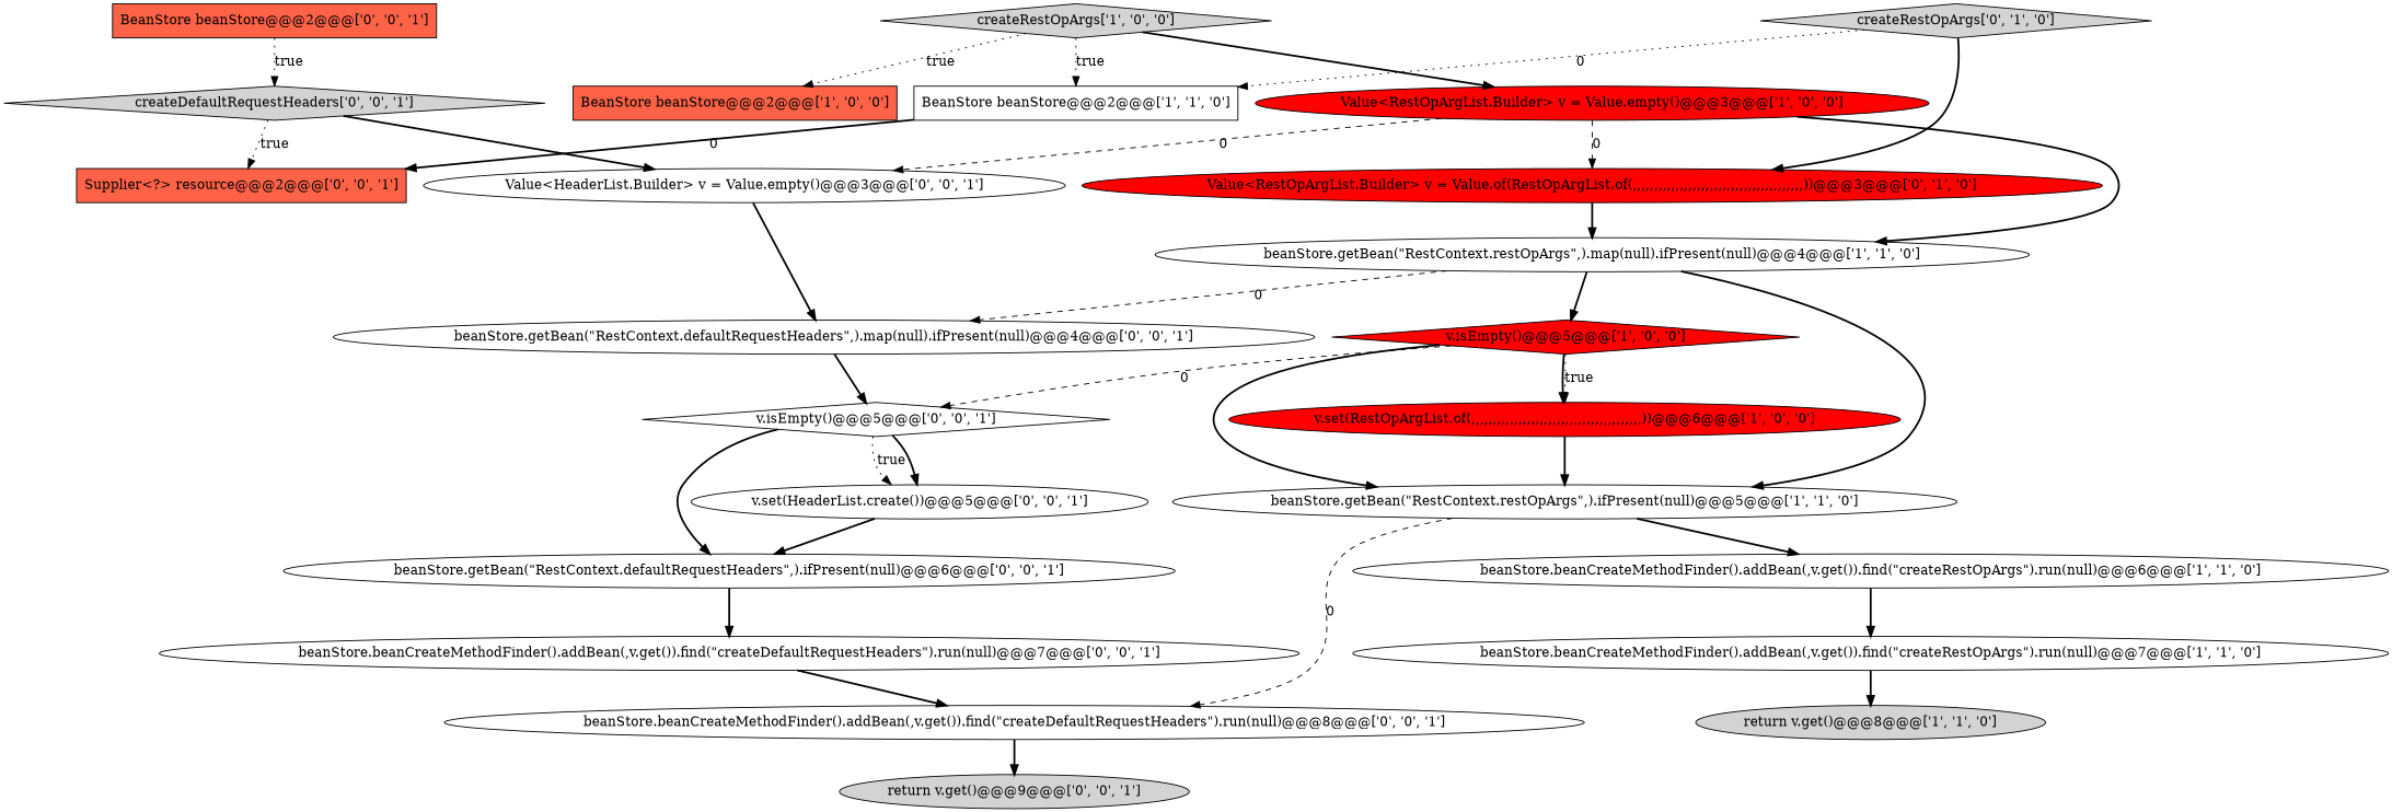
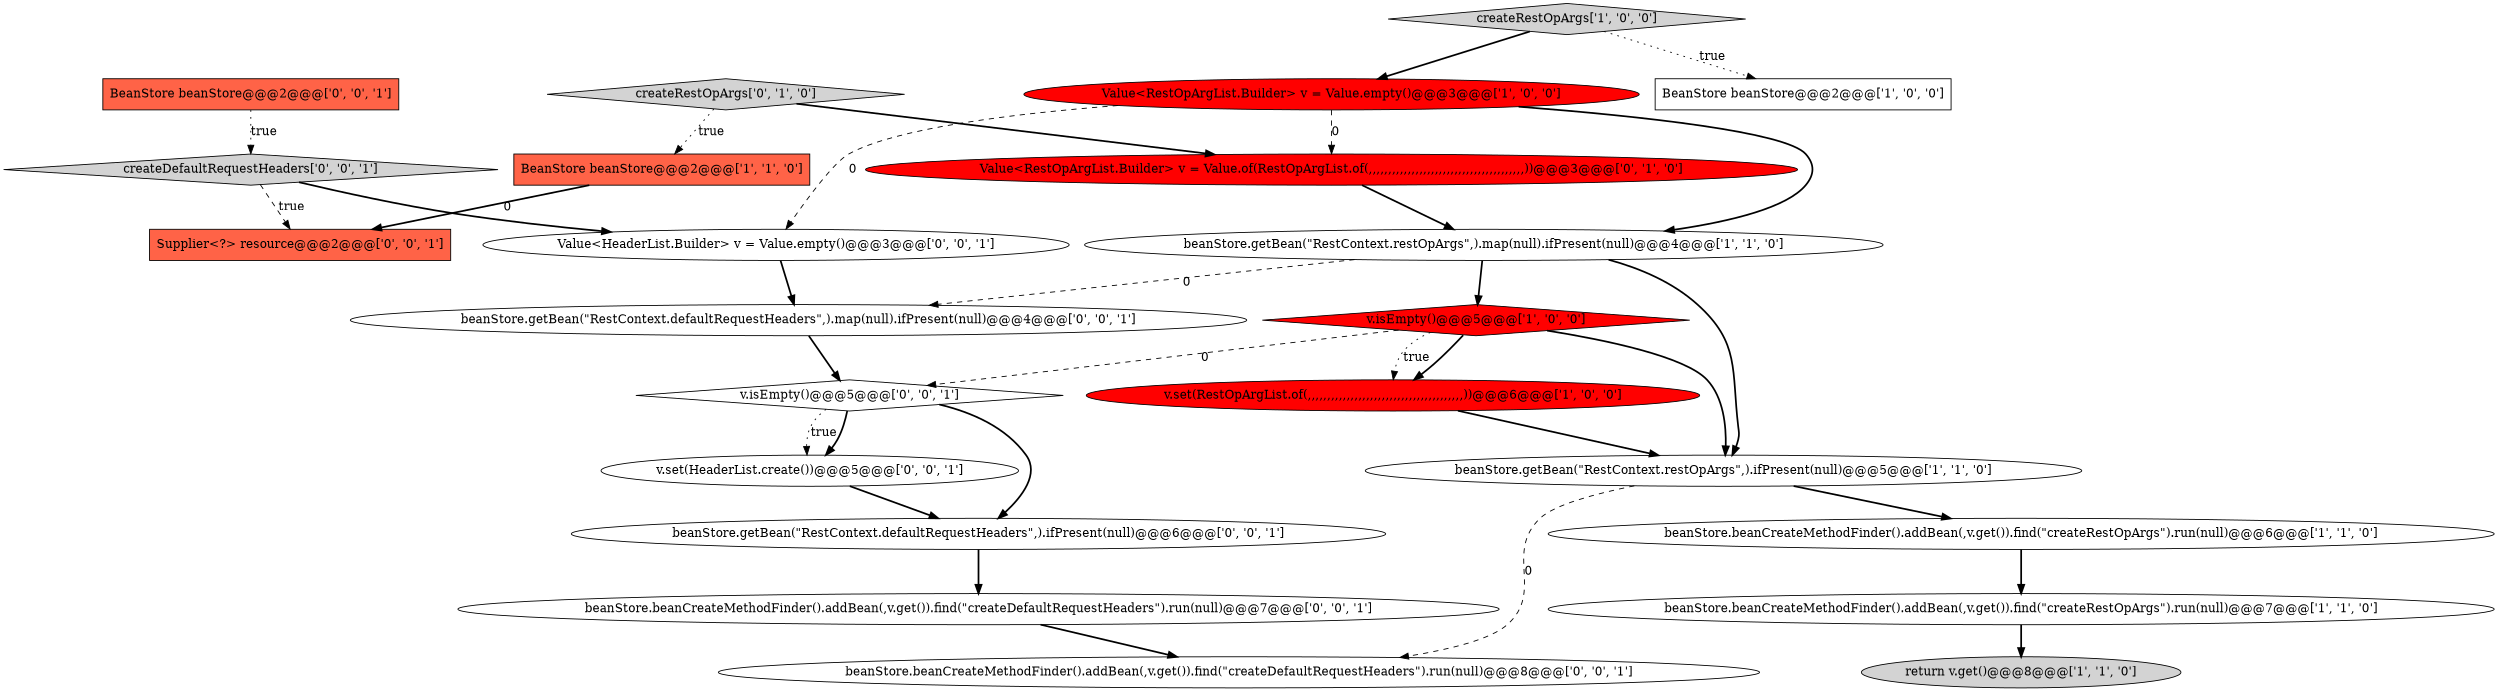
  digraph {
    node [fillcolor=white shape=ellipse style=filled]
    edge [style=bold]
    n1 [fillcolor=tomato label="BeanStore beanStore@@@2@@@['0', '0', '1']" shape=box]
    n2 [fillcolor=lightgray label="createDefaultRequestHeaders['0', '0', '1']" shape=diamond]
    n3 [label="beanStore.beanCreateMethodFinder().addBean(,v.get()).find(\"createDefaultRequestHeaders\").run(null)@@@8@@@['0', '0', '1']"]
-   n4 [fillcolor=lightgray label="return v.get()@@@9@@@['0', '0', '1']"]
    n5 [fillcolor=red label="v.isEmpty()@@@5@@@['1', '0', '0']" shape=diamond]
    n6 [label="v.isEmpty()@@@5@@@['0', '0', '1']" shape=diamond]
    n7 [label="beanStore.getBean(\"RestContext.restOpArgs\",).ifPresent(null)@@@5@@@['1', '1', '0']"]
    n8 [fillcolor=red label="v.set(RestOpArgList.of(,,,,,,,,,,,,,,,,,,,,,,,,,,,,,,,,,,,,,,,,))@@@6@@@['1', '0', '0']"]
    n9 [label="beanStore.getBean(\"RestContext.defaultRequestHeaders\",).ifPresent(null)@@@6@@@['0', '0', '1']"]
    n10 [label="v.set(HeaderList.create())@@@5@@@['0', '0', '1']"]
    n11 [label="beanStore.beanCreateMethodFinder().addBean(,v.get()).find(\"createRestOpArgs\").run(null)@@@6@@@['1', '1', '0']"]
-   n12 [fillcolor=tomato label="BeanStore beanStore@@@2@@@['1', '0', '0']" shape=box]
+   n12 [label="BeanStore beanStore@@@2@@@['1', '0', '0']" shape=box]
    n13 [fillcolor=red label="Value<RestOpArgList.Builder> v = Value.of(RestOpArgList.of(,,,,,,,,,,,,,,,,,,,,,,,,,,,,,,,,,,,,,,,,))@@@3@@@['0', '1', '0']"]
    n14 [label="beanStore.getBean(\"RestContext.restOpArgs\",).map(null).ifPresent(null)@@@4@@@['1', '1', '0']"]
    n15 [label="beanStore.getBean(\"RestContext.defaultRequestHeaders\",).map(null).ifPresent(null)@@@4@@@['0', '0', '1']"]
    n16 [label="beanStore.beanCreateMethodFinder().addBean(,v.get()).find(\"createDefaultRequestHeaders\").run(null)@@@7@@@['0', '0', '1']"]
-   n17 [label="BeanStore beanStore@@@2@@@['1', '1', '0']" shape=box]
+   n17 [fillcolor=tomato label="BeanStore beanStore@@@2@@@['1', '1', '0']" shape=box]
    n18 [fillcolor=tomato label="Supplier<?> resource@@@2@@@['0', '0', '1']" shape=box]
    n19 [fillcolor=lightgray label="return v.get()@@@8@@@['1', '1', '0']"]
    n20 [label="beanStore.beanCreateMethodFinder().addBean(,v.get()).find(\"createRestOpArgs\").run(null)@@@7@@@['1', '1', '0']"]
    n21 [fillcolor=lightgray label="createRestOpArgs['1', '0', '0']" shape=diamond]
    n22 [fillcolor=red label="Value<RestOpArgList.Builder> v = Value.empty()@@@3@@@['1', '0', '0']"]
    n23 [label="Value<HeaderList.Builder> v = Value.empty()@@@3@@@['0', '0', '1']"]
    n24 [fillcolor=lightgray label="createRestOpArgs['0', '1', '0']" shape=diamond]
    n1 -> n2 [label=true style=dotted]
-   n2 -> n18 [label=true style=dotted]
+   n2 -> n18 [label=true style=dashed]
    n2 -> n23
-   n3 -> n4
    n5 -> n6 [label=0 style=dashed]
    n5 -> n7
    n5 -> n8
    n5 -> n8 [label=true style=dotted]
    n6 -> n9
    n6 -> n10 [label=true style=dotted]
    n6 -> n10
    n7 -> n3 [label=0 style=dashed]
    n7 -> n11
    n8 -> n7
    n9 -> n16
    n10 -> n9
    n11 -> n20
    n13 -> n14
    n14 -> n5
    n14 -> n7
    n14 -> n15 [label=0 style=dashed]
    n15 -> n6
    n16 -> n3
    n17 -> n18 [label=0]
    n20 -> n19
    n21 -> n12 [label=true style=dotted]
-   n21 -> n17 [label=true style=dotted]
    n21 -> n22
    n22 -> n13 [label=0 style=dashed]
    n22 -> n14
    n22 -> n23 [label=0 style=dashed]
    n23 -> n15
    n24 -> n13
-   n24 -> n17 [label=0 style=dotted]
+   n24 -> n17 [label=true style=dotted]
  }
